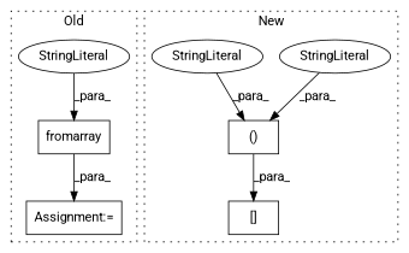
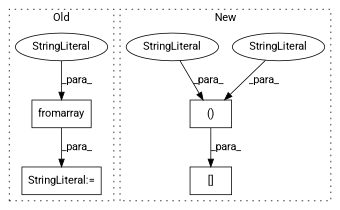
  digraph {
    fontname=Roboto
    node [a=45 s=892 shape=box fontname=Roboto]
    edge [fontname=Roboto]
    n1 [a=32 l="10,1" label=fromarray s="1725,1762"]
-   n2 [a=7 l=1 label="Assignment:=" s=1808]
+   n2 [a=7 l=1 label="StringLiteral:=" s=1808]
    n3 [l=5 label=StringLiteral s=1757 shape=ellipse]
    n4 [a=2 l="14,2" label="[]" s="878,972"]
    n5 [a=106 l=80 label="()"]
    n6 [l=22 label=StringLiteral shape=ellipse]
    n7 [l=16 label=StringLiteral s=927 shape=ellipse]
    subgraph cluster_1 {
      label=Old
      style=dotted
      n1
      n2
      n3
    }
    subgraph cluster_2 {
      label=New
      style=dotted
      n4
      n5
      n6
      n7
    }
    n1 -> n2 [label=_para_]
    n3 -> n1 [label=_para_]
    n5 -> n4 [label=_para_]
    n6 -> n5 [label=_para_]
    n7 -> n5 [label=_para_]
  }
